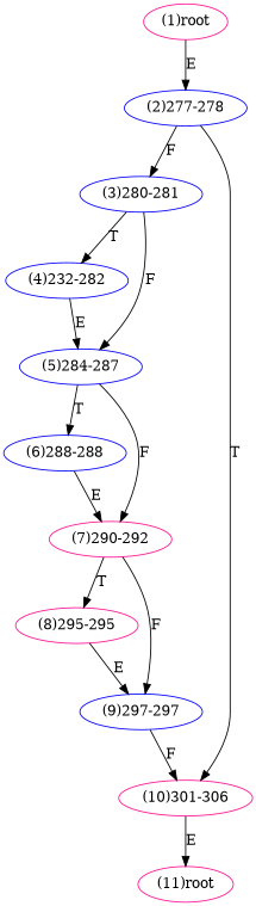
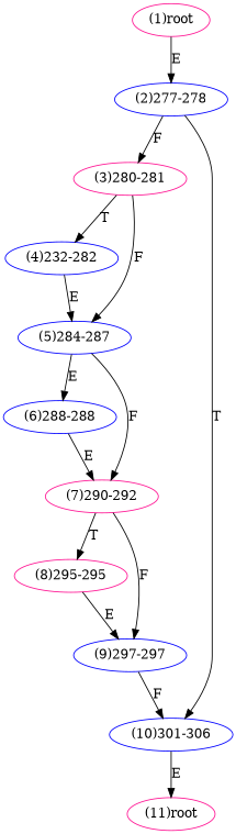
  digraph {
    node [color=blue]
    n1 [color=deeppink label="(1)root"]
    n2 [label="(2)277-278"]
-   n3 [label="(3)280-281"]
-   n4 [color=deeppink label="(10)301-306"]
+   n3 [color=deeppink label="(3)280-281"]
+   n4 [label="(10)301-306"]
    n5 [label="(4)232-282"]
    n6 [label="(5)284-287"]
    n7 [color=deeppink label="(11)root"]
    n8 [label="(6)288-288"]
    n9 [color=deeppink label="(7)290-292"]
    n10 [color=deeppink label="(8)295-295"]
    n11 [label="(9)297-297"]
    n1 -> n2 [label=E]
    n2 -> n3 [label=F]
    n2 -> n4 [label=T]
    n3 -> n5 [label=T]
    n3 -> n6 [label=F]
    n4 -> n7 [label=E]
    n5 -> n6 [label=E]
-   n6 -> n8 [label=T]
+   n6 -> n8 [label=E]
    n6 -> n9 [label=F]
    n8 -> n9 [label=E]
    n9 -> n10 [label=T]
    n9 -> n11 [label=F]
    n10 -> n11 [label=E]
    n11 -> n4 [label=F]
  }
